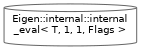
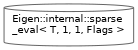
  digraph {
    rankdir=TB
-   n1 [color=grey40 fillcolor=white fontname=Helvetica fontsize=10 height=0.2 label="Eigen::internal::internal\l_eval\< T, 1, 1, Flags \>" shape=cylinder style=filled width=0.4]
+   n1 [color=grey40 fillcolor=white fontname=Helvetica fontsize=10 height=0.2 label="Eigen::internal::sparse\l_eval\< T, 1, 1, Flags \>" shape=cylinder style=filled width=0.4]
  }
